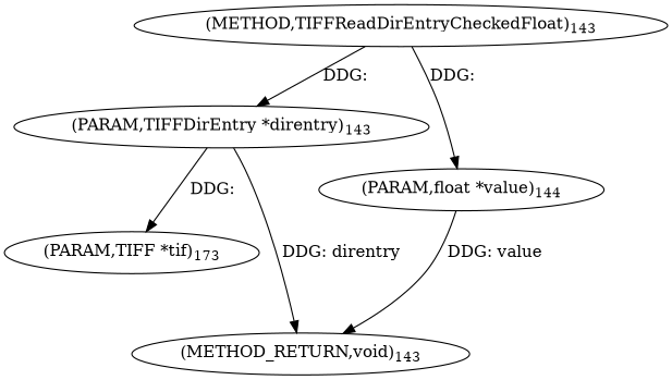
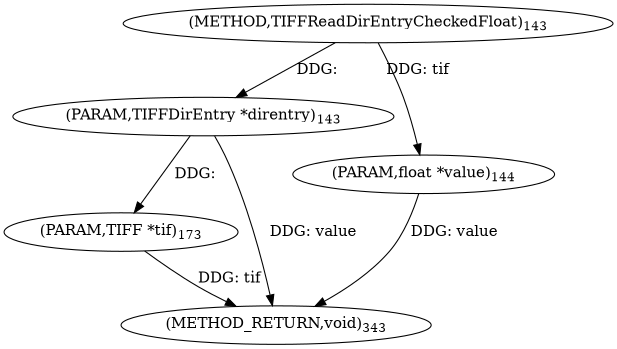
  digraph {
    n1 [label=<(METHOD,TIFFReadDirEntryCheckedFloat)<SUB>143</SUB>>]
    n2 [label=<(PARAM,TIFFDirEntry *direntry)<SUB>143</SUB>>]
    n3 [label=<(PARAM,float *value)<SUB>144</SUB>>]
    n4 [label=<(PARAM,TIFF *tif)<SUB>173</SUB>>]
-   n5 [label=<(METHOD_RETURN,void)<SUB>143</SUB>>]
+   n5 [label=<(METHOD_RETURN,void)<SUB>343</SUB>>]
    n1 -> n2 [label="DDG: "]
-   n1 -> n3 [label="DDG: "]
+   n1 -> n3 [label="DDG: tif"]
    n2 -> n4 [label="DDG: "]
-   n2 -> n5 [label="DDG: direntry"]
+   n2 -> n5 [label="DDG: value"]
    n3 -> n5 [label="DDG: value"]
+   n4 -> n5 [label="DDG: tif"]
  }
